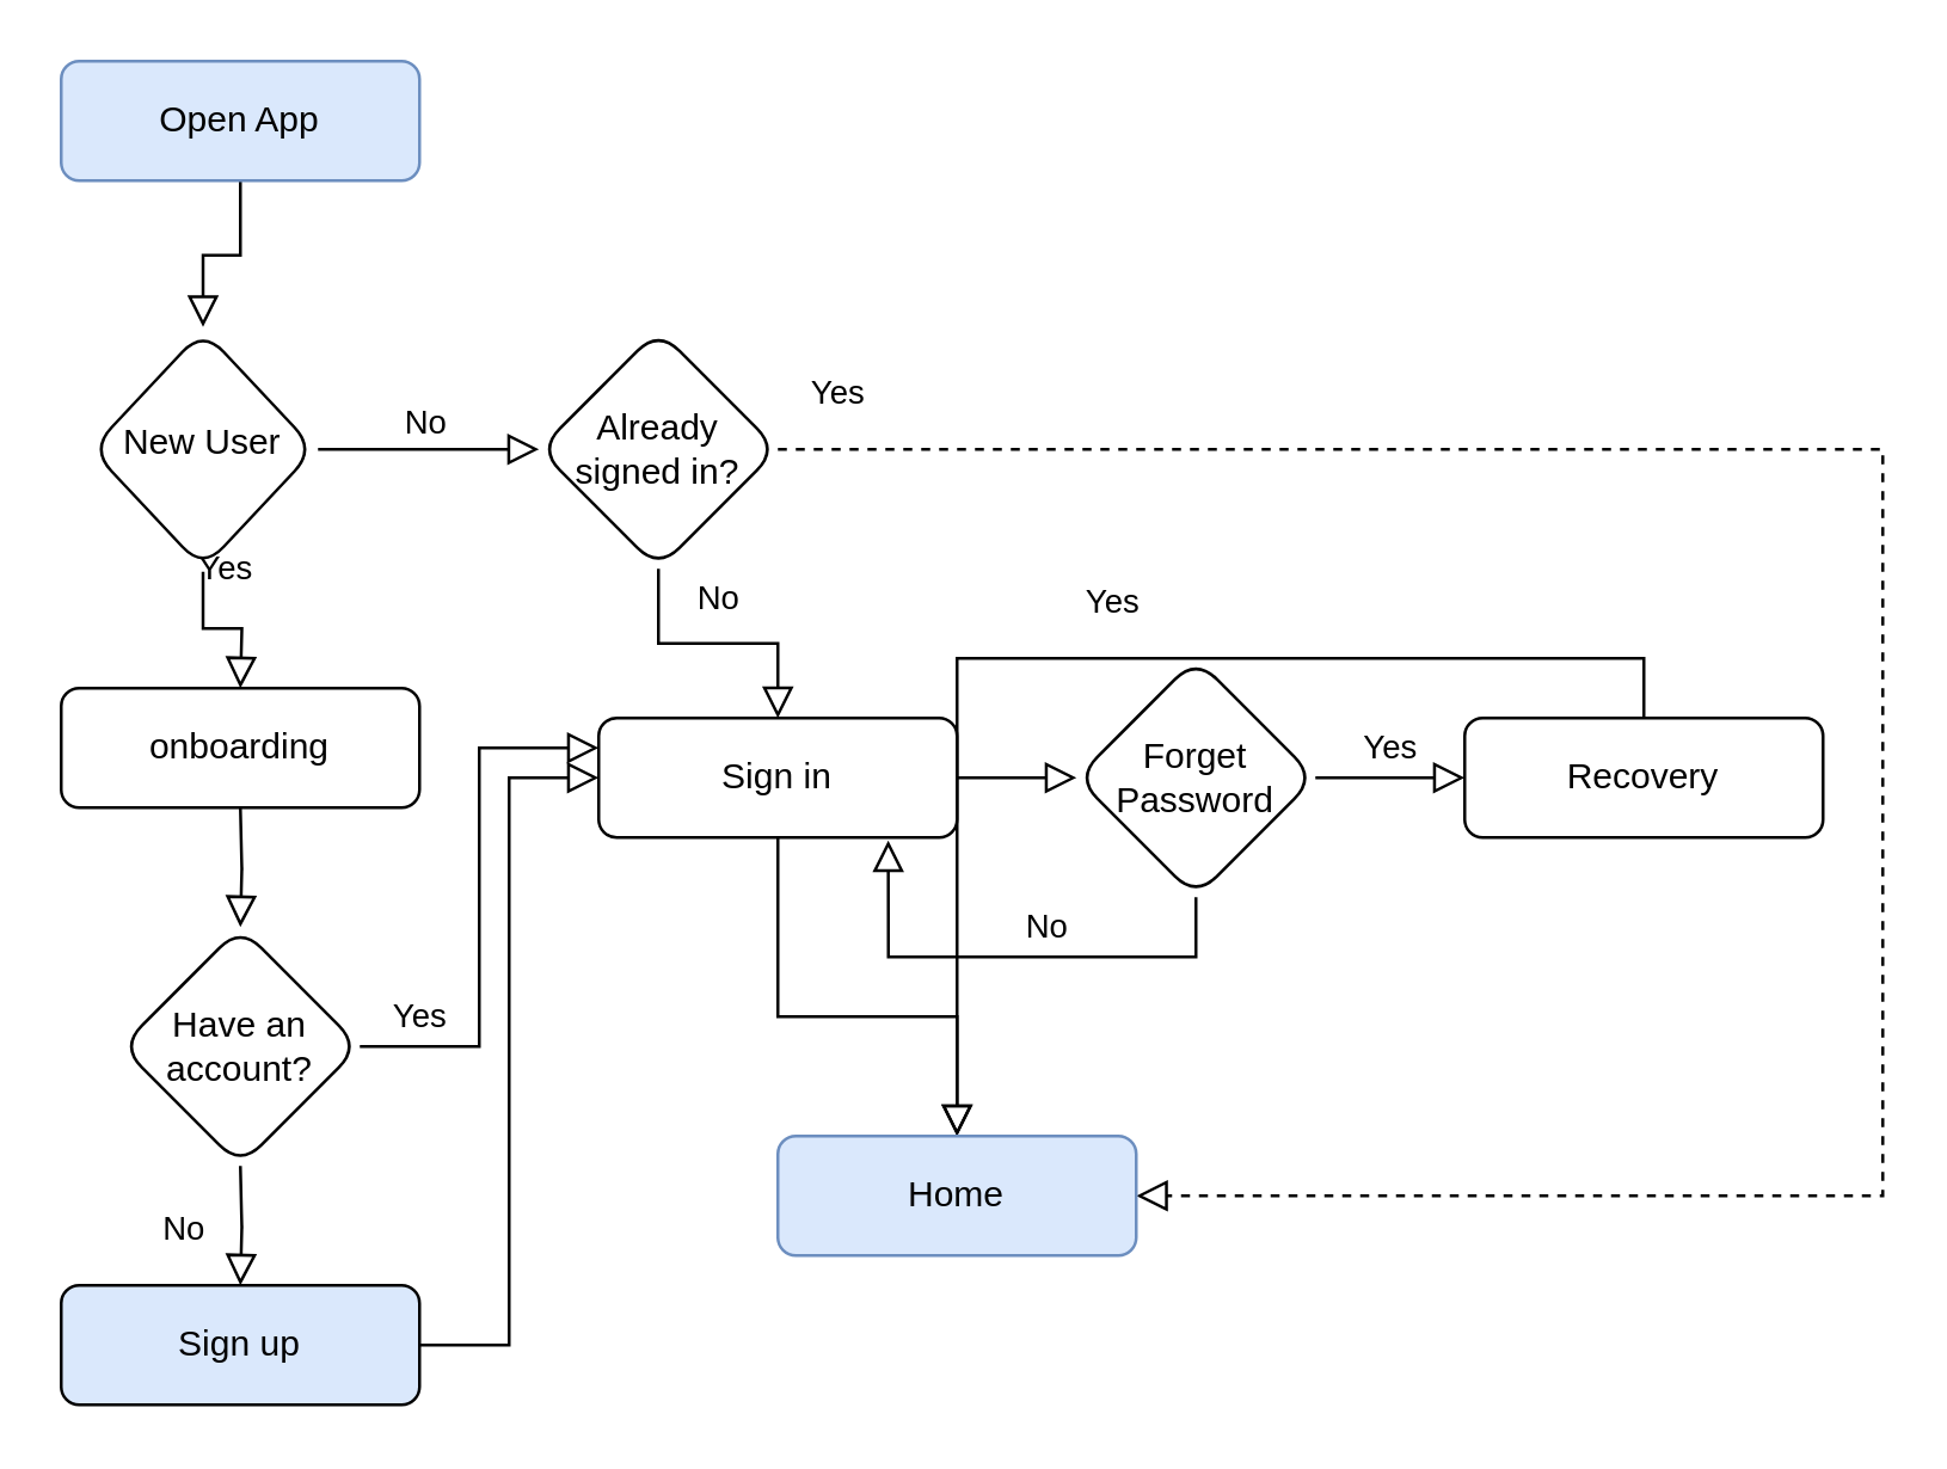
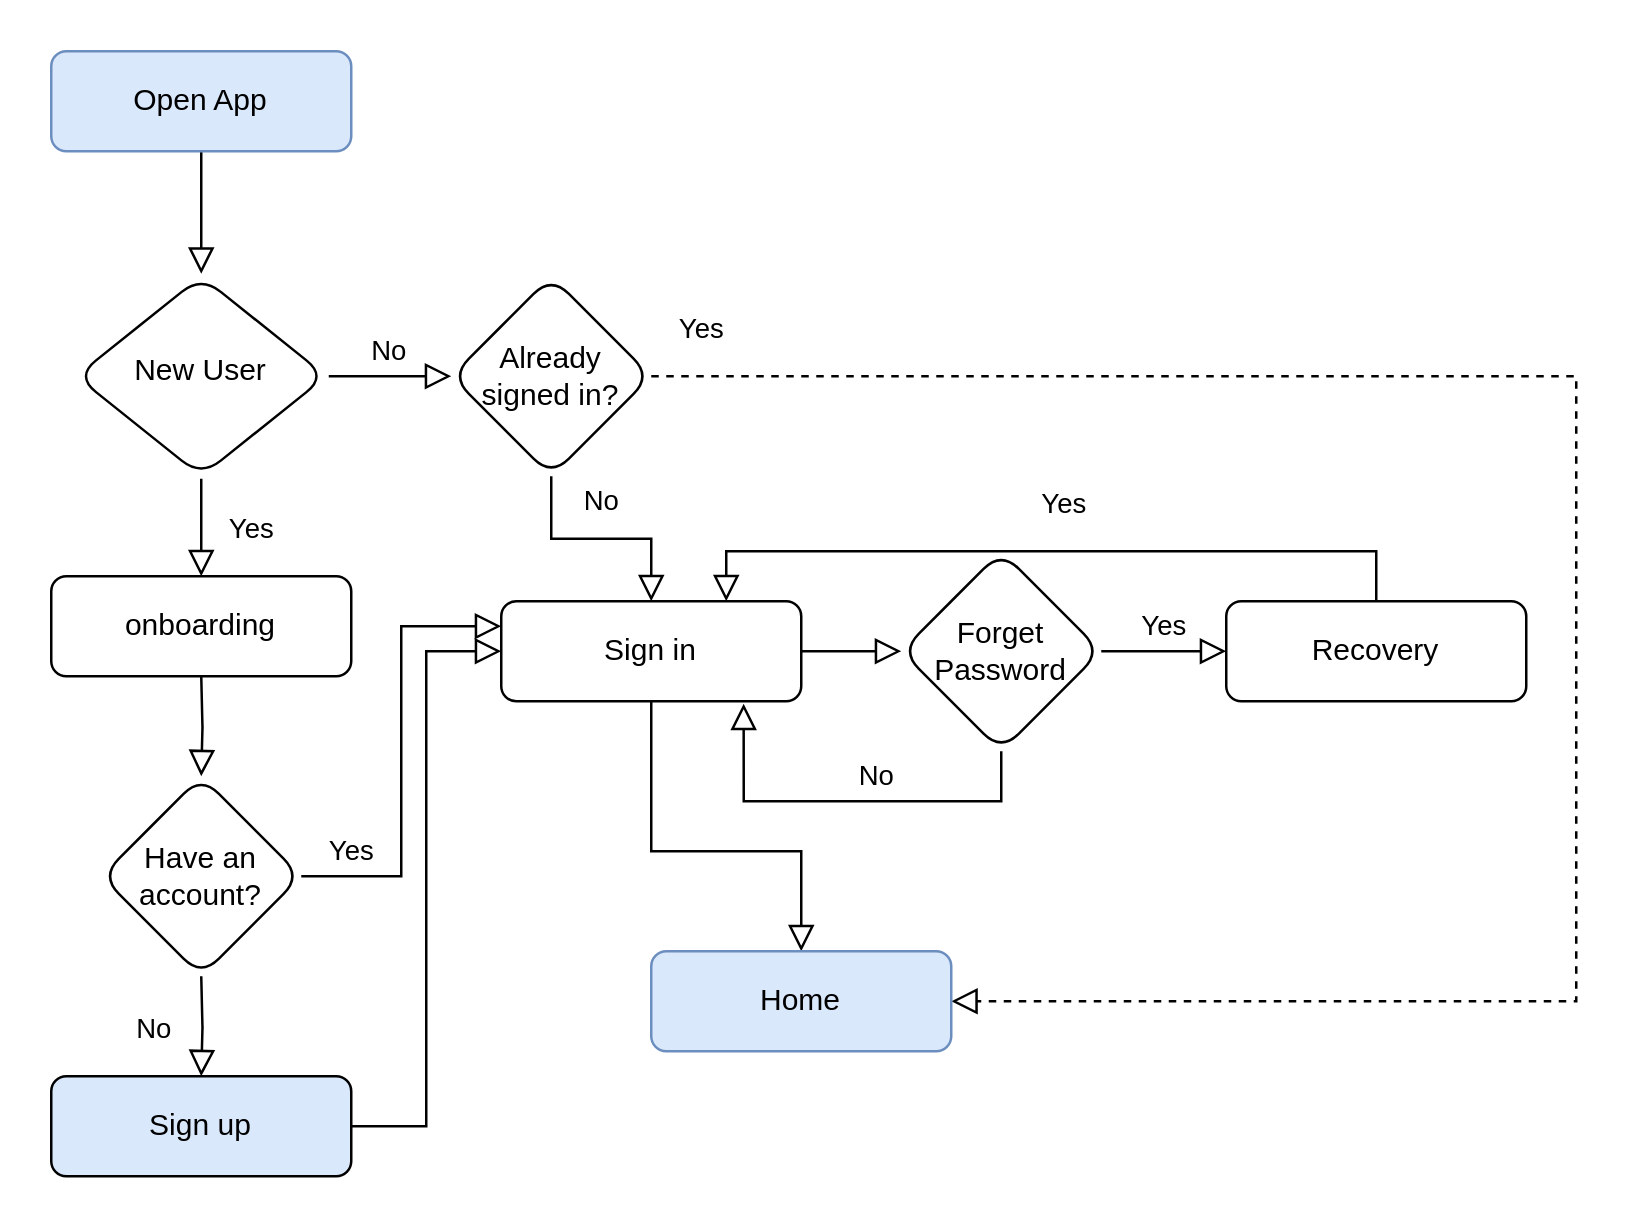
  <mxCell id="0" />
  <mxCell id="1" parent="0" />
  <mxCell id="2" value="" style="rounded=0;html=1;jettySize=auto;orthogonalLoop=1;fontSize=11;endArrow=block;endFill=0;endSize=8;strokeWidth=1;shadow=0;labelBackgroundColor=none;edgeStyle=orthogonalEdgeStyle;" parent="1" source="3" target="6" edge="1"><mxGeometry relative="1" as="geometry" /></mxCell>
  <mxCell id="3" value="Open App" style="rounded=1;whiteSpace=wrap;html=1;fontSize=12;glass=0;strokeWidth=1;shadow=0;fillColor=#dae8fc;strokeColor=#6c8ebf;" parent="1" vertex="1"><mxGeometry x="20" y="20" width="120" height="40" as="geometry" /></mxCell>
  <mxCell id="4" value="Yes" style="rounded=0;html=1;jettySize=auto;orthogonalLoop=1;fontSize=11;endArrow=block;endFill=0;endSize=8;strokeWidth=1;shadow=0;labelBackgroundColor=none;edgeStyle=orthogonalEdgeStyle;" parent="1" source="6" edge="1"><mxGeometry y="20" relative="1" as="geometry"><mxPoint as="offset" /><mxPoint x="80" y="230" as="targetPoint" /></mxGeometry></mxCell>
  <mxCell id="5" value="No" style="edgeStyle=orthogonalEdgeStyle;rounded=0;html=1;jettySize=auto;orthogonalLoop=1;fontSize=11;endArrow=block;endFill=0;endSize=8;strokeWidth=1;shadow=0;labelBackgroundColor=none;" parent="1" source="6" edge="1"><mxGeometry y="10" relative="1" as="geometry"><mxPoint as="offset" /><mxPoint x="180" y="150" as="targetPoint" /></mxGeometry></mxCell>
- <mxCell id="6" value="New User" style="rhombus;whiteSpace=wrap;html=1;shadow=0;fontFamily=Helvetica;fontSize=12;align=center;strokeWidth=1;spacing=6;spacingTop=-4;perimeterSpacing=1;rounded=1;" parent="1" vertex="1"><mxGeometry x="30" y="110" width="75" height="80" as="geometry" /></mxCell>
+ <mxCell id="6" value="New User" style="rhombus;whiteSpace=wrap;html=1;shadow=0;fontFamily=Helvetica;fontSize=12;align=center;strokeWidth=1;spacing=6;spacingTop=-4;perimeterSpacing=1;rounded=1;" parent="1" vertex="1"><mxGeometry x="30" y="110" width="100" height="80" as="geometry" /></mxCell>
  <mxCell id="7" value="onboarding" style="rounded=1;whiteSpace=wrap;html=1;fontSize=12;glass=0;strokeWidth=1;shadow=0;" vertex="1" parent="1"><mxGeometry x="20" y="230" width="120" height="40" as="geometry" /></mxCell>
  <mxCell id="8" value="" style="rounded=0;html=1;jettySize=auto;orthogonalLoop=1;fontSize=11;endArrow=block;endFill=0;endSize=8;strokeWidth=1;shadow=0;labelBackgroundColor=none;edgeStyle=orthogonalEdgeStyle;" edge="1" parent="1"><mxGeometry y="20" relative="1" as="geometry"><mxPoint as="offset" /><mxPoint x="80" y="270" as="sourcePoint" /><mxPoint x="80" y="310" as="targetPoint" /></mxGeometry></mxCell>
  <mxCell id="9" value="Yes" style="edgeStyle=orthogonalEdgeStyle;rounded=0;orthogonalLoop=1;jettySize=auto;html=1;entryX=0;entryY=0.25;entryDx=0;entryDy=0;fontColor=#000000;shadow=0;strokeWidth=1;labelBackgroundColor=none;endFill=0;endArrow=block;endSize=8;" edge="1" parent="1" source="10" target="18"><mxGeometry x="-0.778" y="10" relative="1" as="geometry"><mxPoint as="offset" /></mxGeometry></mxCell>
  <mxCell id="10" value="Have an account?" style="rhombus;whiteSpace=wrap;html=1;rounded=1;" vertex="1" parent="1"><mxGeometry x="40" y="310" width="80" height="80" as="geometry" /></mxCell>
  <mxCell id="11" value="No" style="rounded=0;html=1;jettySize=auto;orthogonalLoop=1;fontSize=11;endArrow=block;endFill=0;endSize=8;strokeWidth=1;shadow=0;labelBackgroundColor=none;edgeStyle=orthogonalEdgeStyle;" edge="1" parent="1"><mxGeometry y="20" relative="1" as="geometry"><mxPoint as="offset" /><mxPoint x="80" y="390" as="sourcePoint" /><mxPoint x="80" y="430" as="targetPoint" /></mxGeometry></mxCell>
  <mxCell id="12" style="edgeStyle=orthogonalEdgeStyle;rounded=0;orthogonalLoop=1;jettySize=auto;html=1;exitX=1;exitY=0.5;exitDx=0;exitDy=0;entryX=0;entryY=0.5;entryDx=0;entryDy=0;fontColor=#000000;shadow=0;strokeWidth=1;labelBackgroundColor=none;endFill=0;endArrow=block;endSize=8;" edge="1" parent="1" source="13" target="18"><mxGeometry relative="1" as="geometry" /></mxCell>
  <mxCell id="13" value="Sign up" style="rounded=1;whiteSpace=wrap;html=1;fillColor=#dae8fc;" vertex="1" parent="1"><mxGeometry x="20" y="430" width="120" height="40" as="geometry" /></mxCell>
  <mxCell id="14" value="Yes" style="edgeStyle=orthogonalEdgeStyle;rounded=0;orthogonalLoop=1;jettySize=auto;html=1;exitX=1;exitY=0.5;exitDx=0;exitDy=0;entryX=1;entryY=0.5;entryDx=0;entryDy=0;fontColor=#000000;jumpStyle=none;shadow=0;verticalAlign=bottom;strokeWidth=1;labelBackgroundColor=none;endFill=0;endArrow=block;endSize=8;dashed=1;" edge="1" parent="1" source="15" target="25"><mxGeometry x="-0.954" y="10" relative="1" as="geometry"><Array as="points"><mxPoint x="630" y="150" /><mxPoint x="630" y="400" /></Array><mxPoint as="offset" /></mxGeometry></mxCell>
  <mxCell id="15" value="Already signed in?" style="rhombus;whiteSpace=wrap;html=1;rounded=1;sketch=0;shadow=0;" vertex="1" parent="1"><mxGeometry x="180" y="110" width="80" height="80" as="geometry" /></mxCell>
  <mxCell id="16" style="edgeStyle=orthogonalEdgeStyle;rounded=0;orthogonalLoop=1;jettySize=auto;html=1;exitX=1;exitY=0.5;exitDx=0;exitDy=0;entryX=0;entryY=0.5;entryDx=0;entryDy=0;fontColor=#000000;shadow=0;strokeWidth=1;labelBackgroundColor=none;endFill=0;endArrow=block;endSize=8;" edge="1" parent="1" source="18" target="22"><mxGeometry relative="1" as="geometry" /></mxCell>
  <mxCell id="17" style="edgeStyle=orthogonalEdgeStyle;rounded=0;orthogonalLoop=1;jettySize=auto;html=1;exitX=0.5;exitY=1;exitDx=0;exitDy=0;fontColor=#000000;shadow=0;verticalAlign=bottom;strokeWidth=1;labelBackgroundColor=none;endFill=0;endArrow=block;endSize=8;" edge="1" parent="1" source="18" target="25"><mxGeometry relative="1" as="geometry"><Array as="points"><mxPoint x="260" y="340" /><mxPoint x="320" y="340" /></Array></mxGeometry></mxCell>
  <mxCell id="18" value="Sign in" style="rounded=1;whiteSpace=wrap;html=1;" vertex="1" parent="1"><mxGeometry x="200" y="240" width="120" height="40" as="geometry" /></mxCell>
  <mxCell id="19" value="No" style="rounded=0;html=1;jettySize=auto;orthogonalLoop=1;fontSize=11;endArrow=block;endFill=0;endSize=8;strokeWidth=1;shadow=0;labelBackgroundColor=none;edgeStyle=orthogonalEdgeStyle;entryX=0.5;entryY=0;entryDx=0;entryDy=0;" edge="1" parent="1" source="15" target="18"><mxGeometry x="0.0" y="15" relative="1" as="geometry"><mxPoint as="offset" /><mxPoint x="260" y="150" as="sourcePoint" /><mxPoint x="300" y="150" as="targetPoint" /></mxGeometry></mxCell>
  <mxCell id="20" value="Yes" style="edgeStyle=orthogonalEdgeStyle;rounded=0;orthogonalLoop=1;jettySize=auto;html=1;exitX=1;exitY=0.5;exitDx=0;exitDy=0;fontColor=#000000;shadow=0;strokeWidth=1;labelBackgroundColor=none;endFill=0;endArrow=block;endSize=8;entryX=0;entryY=0.5;entryDx=0;entryDy=0;" edge="1" parent="1" source="22" target="24"><mxGeometry x="-0.005" y="-10" relative="1" as="geometry"><mxPoint x="480" y="260.276" as="targetPoint" /><mxPoint y="-20" as="offset" /></mxGeometry></mxCell>
  <mxCell id="21" value="No" style="edgeStyle=orthogonalEdgeStyle;orthogonalLoop=1;jettySize=auto;html=1;exitX=0.5;exitY=1;exitDx=0;exitDy=0;entryX=0.808;entryY=1.024;entryDx=0;entryDy=0;entryPerimeter=0;fontColor=#000000;shadow=0;strokeWidth=1;labelBackgroundColor=none;endFill=0;endArrow=block;endSize=8;rounded=0;" edge="1" parent="1" source="22" target="18"><mxGeometry x="-0.136" y="-10" relative="1" as="geometry"><mxPoint as="offset" /></mxGeometry></mxCell>
  <mxCell id="22" value="Forget Password" style="rhombus;whiteSpace=wrap;html=1;rounded=1;shadow=0;sketch=0;" vertex="1" parent="1"><mxGeometry x="360" y="220" width="80" height="80" as="geometry" /></mxCell>
- <mxCell id="23" value="Yes" style="edgeStyle=orthogonalEdgeStyle;rounded=0;orthogonalLoop=1;jettySize=auto;html=1;exitX=0.5;exitY=0;exitDx=0;exitDy=0;fontColor=#000000;shadow=0;strokeWidth=1;labelBackgroundColor=none;endFill=0;endArrow=block;endSize=8;verticalAlign=bottom;" edge="1" parent="1" source="24" target="25"><mxGeometry x="-0.034" y="-10" relative="1" as="geometry"><mxPoint as="offset" /></mxGeometry></mxCell>
+ <mxCell id="23" value="Yes" style="edgeStyle=orthogonalEdgeStyle;rounded=0;orthogonalLoop=1;jettySize=auto;html=1;exitX=0.5;exitY=0;exitDx=0;exitDy=0;entryX=0.75;entryY=0;entryDx=0;entryDy=0;fontColor=#000000;shadow=0;strokeWidth=1;labelBackgroundColor=none;endFill=0;endArrow=block;endSize=8;verticalAlign=bottom;" edge="1" parent="1" source="24" target="18"><mxGeometry x="-0.034" y="-10" relative="1" as="geometry"><mxPoint as="offset" /></mxGeometry></mxCell>
  <mxCell id="24" value="Recovery" style="rounded=1;whiteSpace=wrap;html=1;" vertex="1" parent="1"><mxGeometry x="490" y="240" width="120" height="40" as="geometry" /></mxCell>
  <mxCell id="25" value="Home" style="rounded=1;whiteSpace=wrap;html=1;fontSize=12;glass=0;strokeWidth=1;shadow=0;fillColor=#dae8fc;strokeColor=#6c8ebf;" vertex="1" parent="1"><mxGeometry x="260" y="380" width="120" height="40" as="geometry" /></mxCell>
